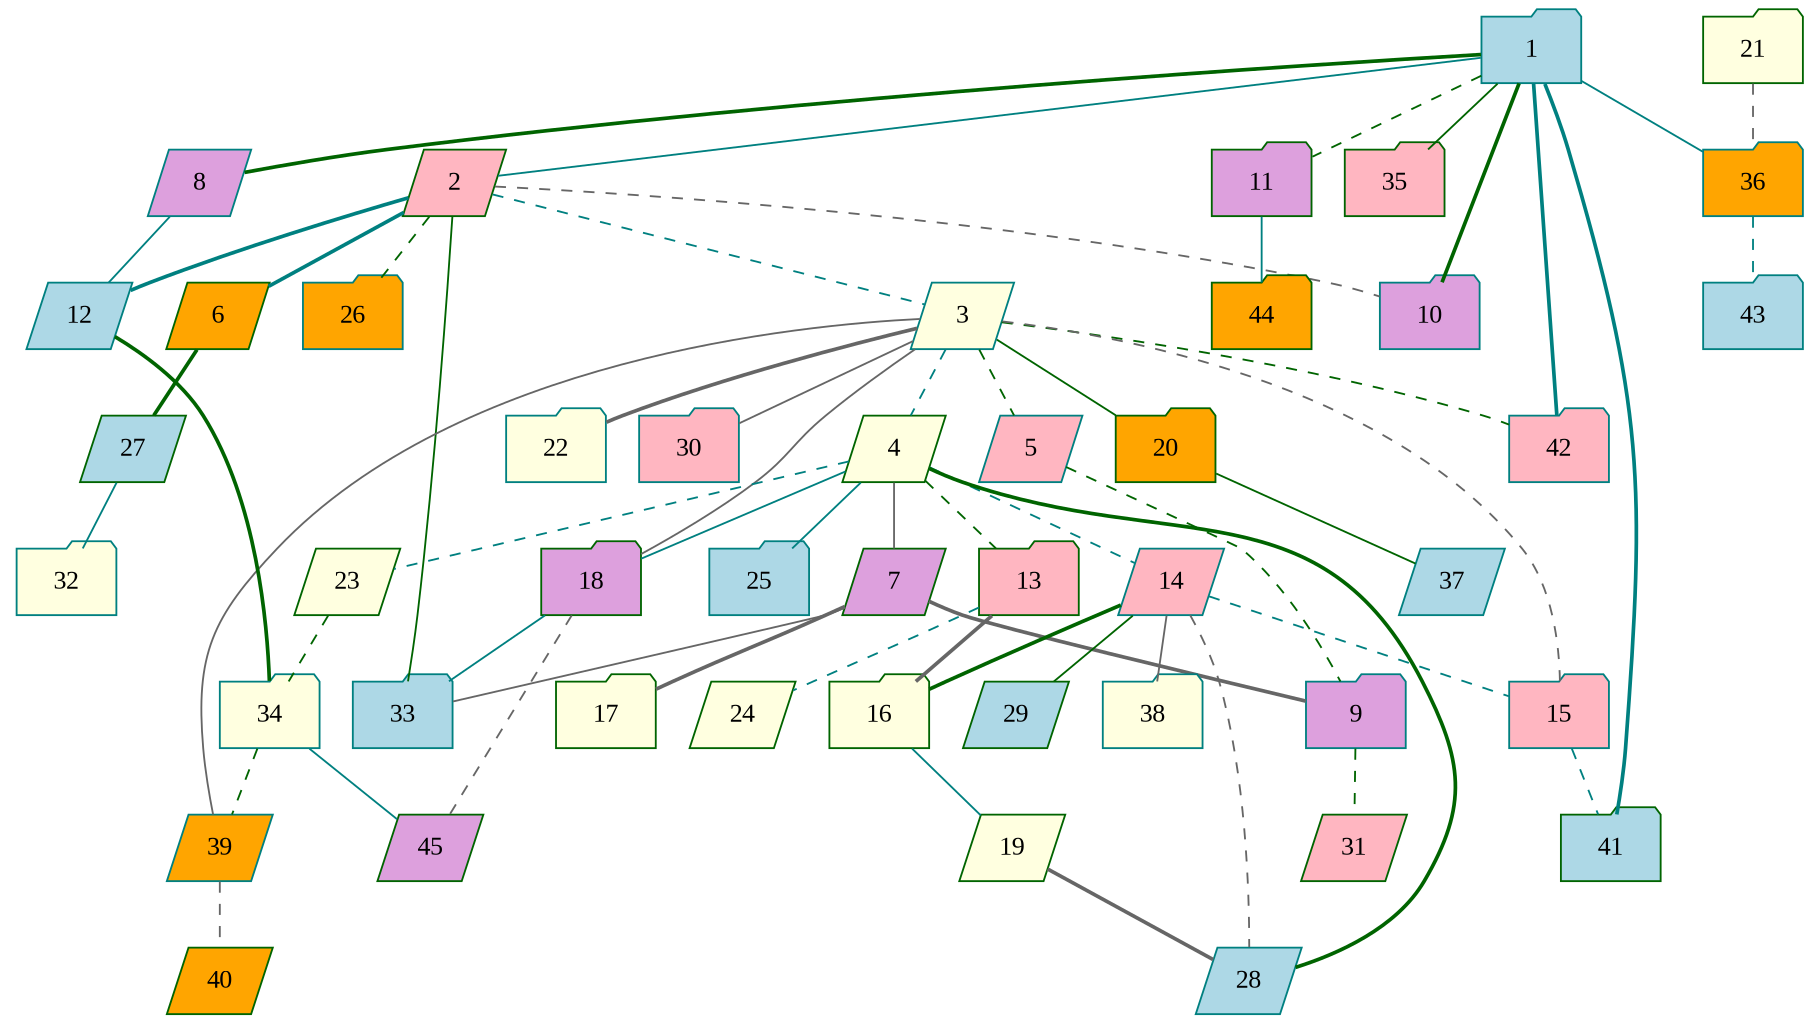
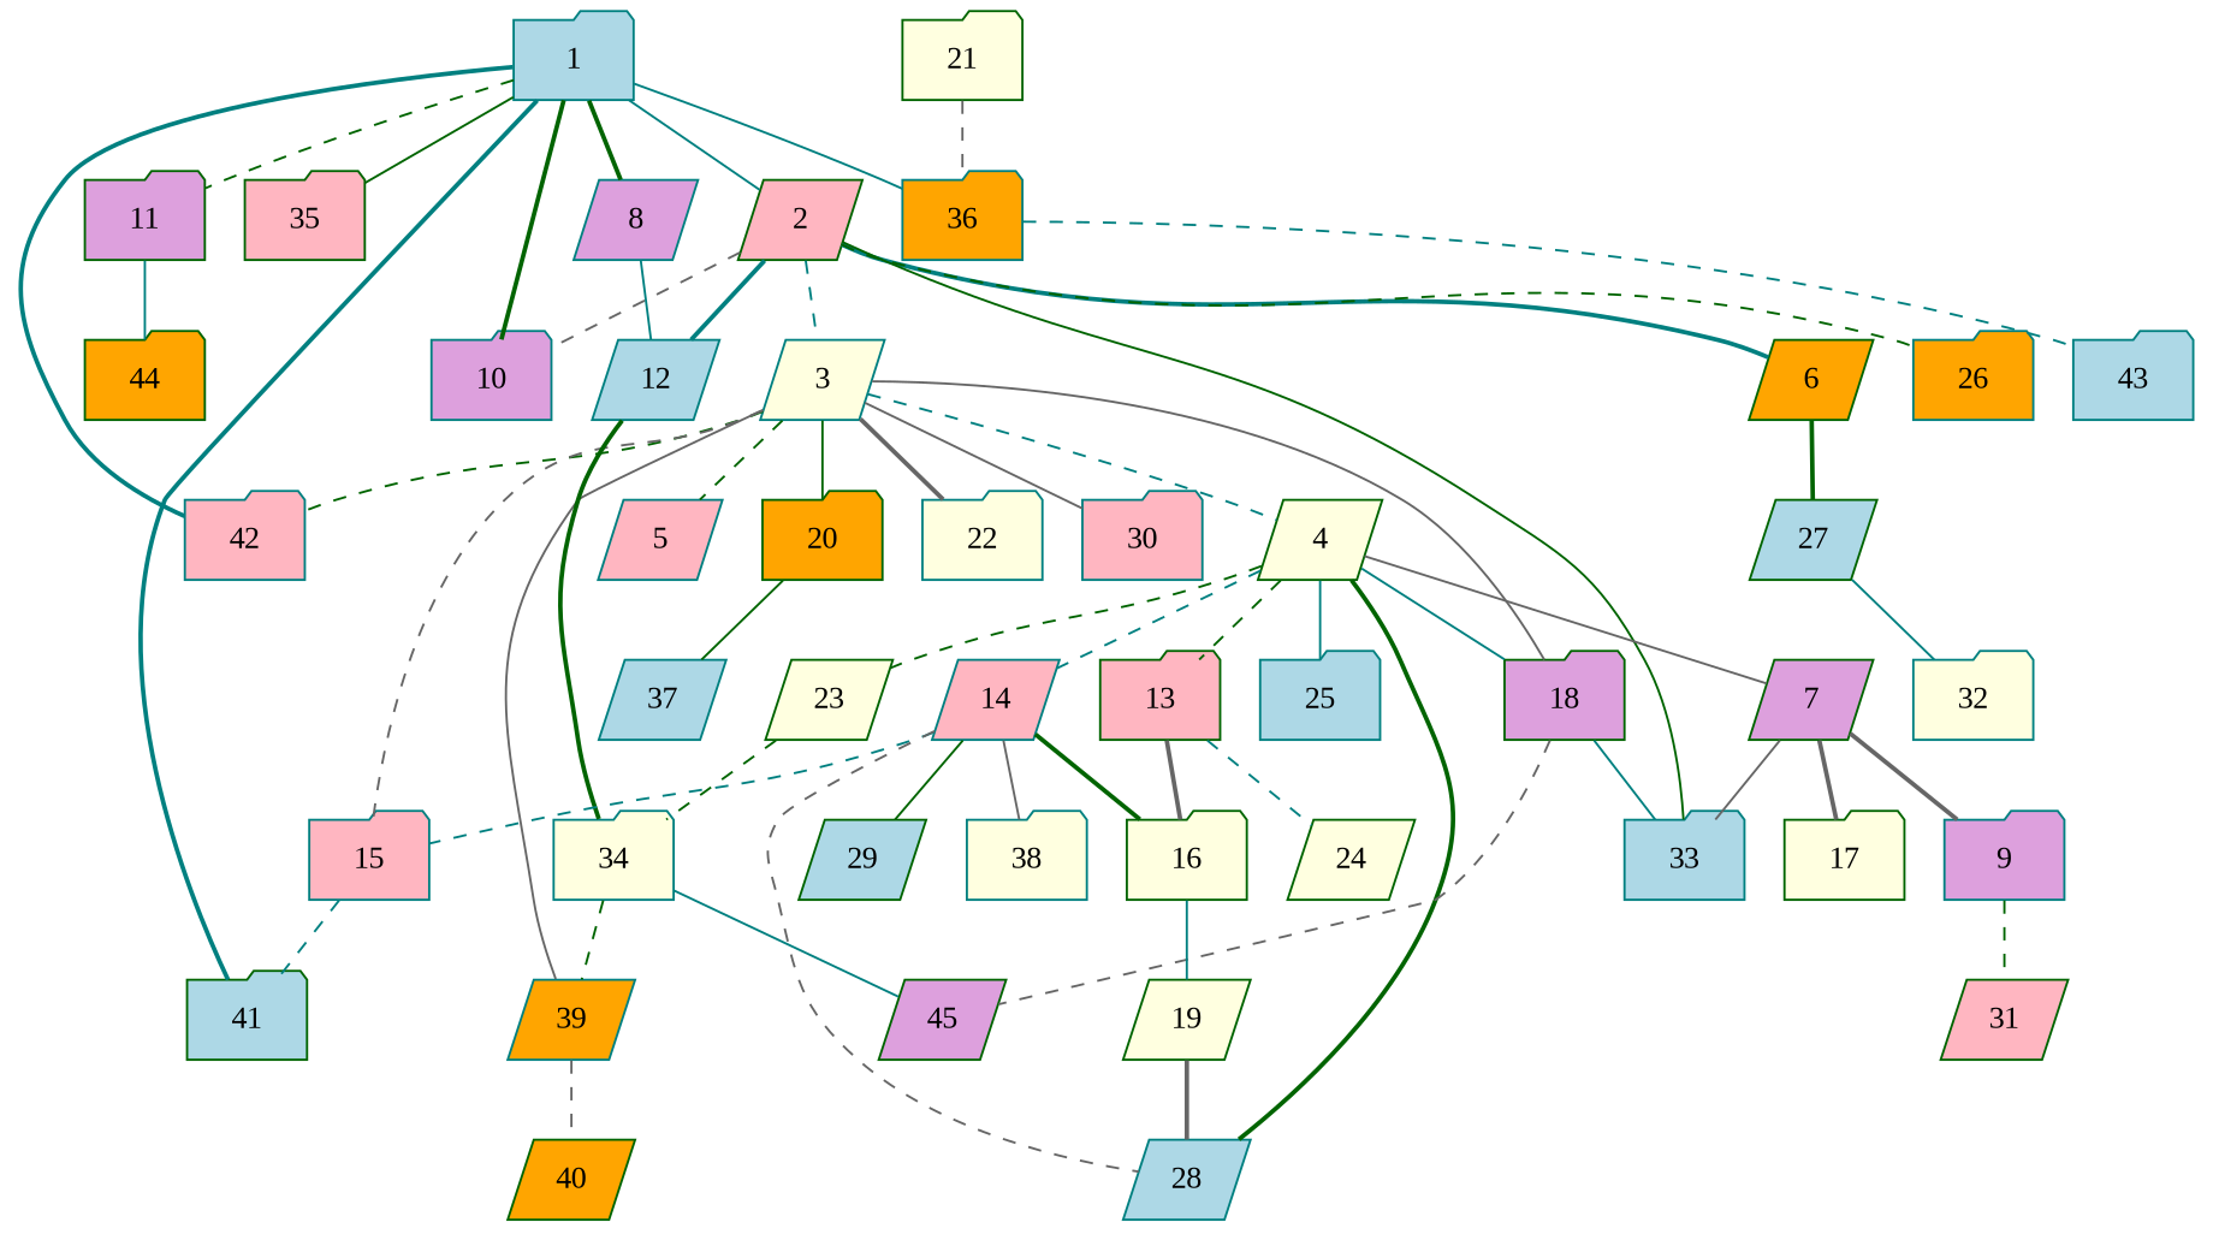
  graph {
    fontname="Liberation Serif"
    node [color=teal fillcolor=lightyellow fontname="Liberation Serif" shape=folder style=filled]
    edge [color=teal fontname="Liberation Serif" style=dashed weight=1.0]
    1 [fillcolor=lightblue]
    2 [color=darkgreen fillcolor=lightpink shape=parallelogram]
    8 [fillcolor=plum shape=parallelogram]
    10 [fillcolor=plum]
    11 [color=darkgreen fillcolor=plum]
    35 [color=darkgreen fillcolor=lightpink]
    41 [color=darkgreen fillcolor=lightblue]
    42 [fillcolor=lightpink]
    36 [fillcolor=orange]
    3 [shape=parallelogram]
    6 [color=darkgreen fillcolor=orange shape=parallelogram]
    12 [fillcolor=lightblue shape=parallelogram]
    26 [fillcolor=orange]
    33 [fillcolor=lightblue]
    44 [color=darkgreen fillcolor=orange]
    21 [color=darkgreen]
    4 [color=darkgreen shape=parallelogram]
    5 [fillcolor=lightpink shape=parallelogram]
    15 [fillcolor=lightpink]
    18 [color=darkgreen fillcolor=plum]
    20 [color=darkgreen fillcolor=orange]
    22
    30 [fillcolor=lightpink]
    39 [fillcolor=orange shape=parallelogram]
    27 [color=darkgreen fillcolor=lightblue shape=parallelogram]
    34
    7 [color=darkgreen fillcolor=plum shape=parallelogram]
    13 [color=darkgreen fillcolor=lightpink]
    14 [fillcolor=lightpink shape=parallelogram]
    23 [color=darkgreen shape=parallelogram]
    25 [fillcolor=lightblue]
    28 [fillcolor=lightblue shape=parallelogram]
    9 [fillcolor=plum]
    45 [color=darkgreen fillcolor=plum shape=parallelogram]
    37 [fillcolor=lightblue shape=parallelogram]
    40 [color=darkgreen fillcolor=orange shape=parallelogram]
    17 [color=darkgreen]
    16 [color=darkgreen]
    24 [color=darkgreen shape=parallelogram]
    29 [color=darkgreen fillcolor=lightblue shape=parallelogram]
    38
    31 [color=darkgreen fillcolor=lightpink shape=parallelogram]
    32
    19 [color=darkgreen shape=parallelogram]
    43 [fillcolor=lightblue]
    1 -- 2 [style=solid]
    1 -- 8 [color=darkgreen style=bold]
    1 -- 10 [color=darkgreen style=bold]
    1 -- 11 [color=darkgreen]
    1 -- 35 [color=darkgreen style=solid]
    1 -- 41 [style=bold]
    1 -- 42 [style=bold]
    1 -- 36 [style=solid weight=3.0]
    2 -- 10 [color=gray40]
    2 -- 3
    2 -- 6 [style=bold]
    2 -- 12 [style=bold]
    2 -- 26 [color=darkgreen]
    2 -- 33 [color=darkgreen style=solid]
    8 -- 12 [style=solid]
    11 -- 44 [style=solid]
    36 -- 43
    3 -- 42 [color=darkgreen]
    3 -- 4
    3 -- 5 [color=darkgreen]
    3 -- 15 [color=gray40]
    3 -- 18 [color=gray40 style=solid]
    3 -- 20 [color=darkgreen style=solid weight=3.0]
    3 -- 22 [color=gray40 style=bold]
    3 -- 30 [color=gray40 style=solid]
    3 -- 39 [color=gray40 style=solid]
    6 -- 27 [color=darkgreen style=bold weight=2.0]
    12 -- 34 [color=darkgreen style=bold]
    21 -- 36 [color=gray40]
    4 -- 18 [style=solid]
    4 -- 7 [color=gray40 style=solid]
    4 -- 13 [color=darkgreen]
    4 -- 14
-   4 -- 23
+   4 -- 23 [color=darkgreen]
    4 -- 25 [style=solid weight=4.0]
    4 -- 28 [color=darkgreen style=bold]
-   5 -- 9 [color=darkgreen]
    15 -- 41
    18 -- 33 [style=solid]
    18 -- 45 [color=gray40]
    20 -- 37 [color=darkgreen style=solid]
    39 -- 40 [color=gray40]
    27 -- 32 [style=solid]
    34 -- 39 [color=darkgreen]
    34 -- 45 [style=solid]
    7 -- 33 [color=gray40 style=solid]
    7 -- 9 [color=gray40 style=bold]
    7 -- 17 [color=gray40 style=bold]
    13 -- 16 [color=gray40 style=bold]
    13 -- 24
    14 -- 15 [weight=4.0]
    14 -- 28 [color=gray40]
    14 -- 16 [color=darkgreen style=bold]
    14 -- 29 [color=darkgreen style=solid]
    14 -- 38 [color=gray40 style=solid]
    23 -- 34 [color=darkgreen]
    9 -- 31 [color=darkgreen]
    16 -- 19 [style=solid]
    19 -- 28 [color=gray40 style=bold]
  }
